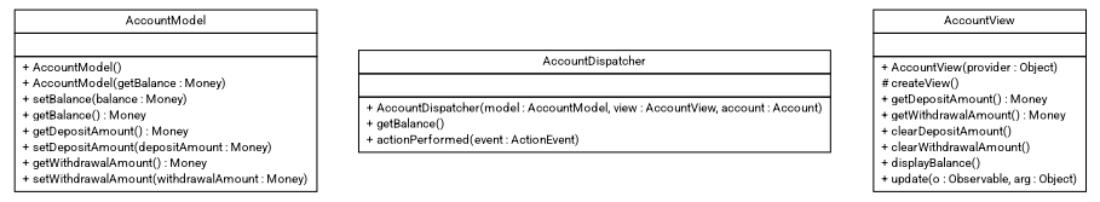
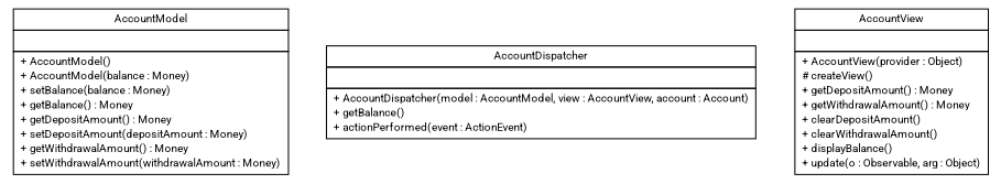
  digraph {
    nodesep=0.25
    ranksep=0.5
    fontname=Roboto
    node [fontcolor=black fontname=Roboto fontsize=10.0 shape=plaintext]
-   n1 [label=<<table title="sorcer.account.provider.ui.mvc.AccountModel" border="0" cellborder="1" cellspacing="0" cellpadding="2" port="p" href="./AccountModel.html"> 		<tr><td><table border="0" cellspacing="0" cellpadding="1"> <tr><td align="center" balign="center"> AccountModel </td></tr> 		</table></td></tr> 		<tr><td><table border="0" cellspacing="0" cellpadding="1"> <tr><td align="left" balign="left">  </td></tr> 		</table></td></tr> 		<tr><td><table border="0" cellspacing="0" cellpadding="1"> <tr><td align="left" balign="left"> + AccountModel() </td></tr> <tr><td align="left" balign="left"> + AccountModel(getBalance : Money) </td></tr> <tr><td align="left" balign="left"> + setBalance(balance : Money) </td></tr> <tr><td align="left" balign="left"> + getBalance() : Money </td></tr> <tr><td align="left" balign="left"> + getDepositAmount() : Money </td></tr> <tr><td align="left" balign="left"> + setDepositAmount(depositAmount : Money) </td></tr> <tr><td align="left" balign="left"> + getWithdrawalAmount() : Money </td></tr> <tr><td align="left" balign="left"> + setWithdrawalAmount(withdrawalAmount : Money) </td></tr> 		</table></td></tr> 		</table>>]
+   n1 [label=<<table title="sorcer.account.provider.ui.mvc.AccountModel" border="0" cellborder="1" cellspacing="0" cellpadding="2" port="p" href="./AccountModel.html"> 		<tr><td><table border="0" cellspacing="0" cellpadding="1"> <tr><td align="center" balign="center"> AccountModel </td></tr> 		</table></td></tr> 		<tr><td><table border="0" cellspacing="0" cellpadding="1"> <tr><td align="left" balign="left">  </td></tr> 		</table></td></tr> 		<tr><td><table border="0" cellspacing="0" cellpadding="1"> <tr><td align="left" balign="left"> + AccountModel() </td></tr> <tr><td align="left" balign="left"> + AccountModel(balance : Money) </td></tr> <tr><td align="left" balign="left"> + setBalance(balance : Money) </td></tr> <tr><td align="left" balign="left"> + getBalance() : Money </td></tr> <tr><td align="left" balign="left"> + getDepositAmount() : Money </td></tr> <tr><td align="left" balign="left"> + setDepositAmount(depositAmount : Money) </td></tr> <tr><td align="left" balign="left"> + getWithdrawalAmount() : Money </td></tr> <tr><td align="left" balign="left"> + setWithdrawalAmount(withdrawalAmount : Money) </td></tr> 		</table></td></tr> 		</table>>]
    n2 [label=<<table title="sorcer.account.provider.ui.mvc.AccountDispatcher" border="0" cellborder="1" cellspacing="0" cellpadding="2" port="p" href="./AccountDispatcher.html"> 		<tr><td><table border="0" cellspacing="0" cellpadding="1"> <tr><td align="center" balign="center"> AccountDispatcher </td></tr> 		</table></td></tr> 		<tr><td><table border="0" cellspacing="0" cellpadding="1"> <tr><td align="left" balign="left">  </td></tr> 		</table></td></tr> 		<tr><td><table border="0" cellspacing="0" cellpadding="1"> <tr><td align="left" balign="left"> + AccountDispatcher(model : AccountModel, view : AccountView, account : Account) </td></tr> <tr><td align="left" balign="left"> + getBalance() </td></tr> <tr><td align="left" balign="left"> + actionPerformed(event : ActionEvent) </td></tr> 		</table></td></tr> 		</table>>]
    n3 [label=<<table title="sorcer.account.provider.ui.mvc.AccountView" border="0" cellborder="1" cellspacing="0" cellpadding="2" port="p" href="./AccountView.html"> 		<tr><td><table border="0" cellspacing="0" cellpadding="1"> <tr><td align="center" balign="center"> AccountView </td></tr> 		</table></td></tr> 		<tr><td><table border="0" cellspacing="0" cellpadding="1"> <tr><td align="left" balign="left">  </td></tr> 		</table></td></tr> 		<tr><td><table border="0" cellspacing="0" cellpadding="1"> <tr><td align="left" balign="left"> + AccountView(provider : Object) </td></tr> <tr><td align="left" balign="left"> # createView() </td></tr> <tr><td align="left" balign="left"> + getDepositAmount() : Money </td></tr> <tr><td align="left" balign="left"> + getWithdrawalAmount() : Money </td></tr> <tr><td align="left" balign="left"> + clearDepositAmount() </td></tr> <tr><td align="left" balign="left"> + clearWithdrawalAmount() </td></tr> <tr><td align="left" balign="left"> + displayBalance() </td></tr> <tr><td align="left" balign="left"> + update(o : Observable, arg : Object) </td></tr> 		</table></td></tr> 		</table>>]
  }
